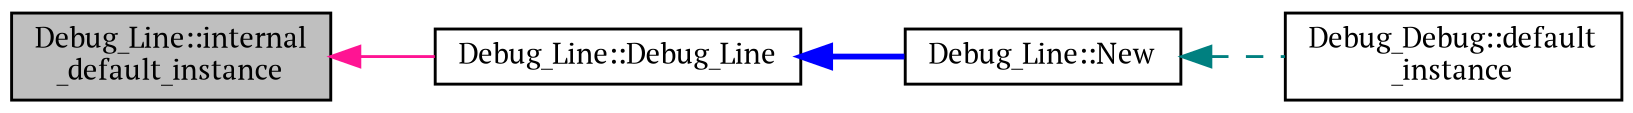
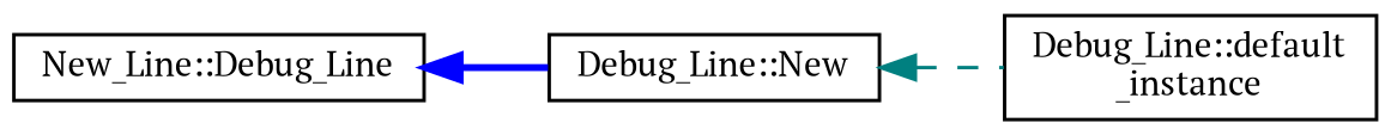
  digraph {
    fontname="PT Serif"
    rankdir=LR
    node [color=black fillcolor=white fontname="PT Serif" fontsize=10 shape=record style=filled]
    edge [dir=back fontname="PT Serif" fontsize=10 labelfontname=Helvetica labelfontsize=10]
-   n1 [fillcolor=grey75 fontcolor=black height=0.2 label="Debug_Line::internal\l_default_instance" width=0.4]
-   n2 [height=0.2 label="Debug_Line::Debug_Line" width=0.4]
+   n2 [height=0.2 label="New_Line::Debug_Line" width=0.4]
    n3 [height=0.2 label="Debug_Line::New" width=0.4]
-   n4 [height=0.2 label="Debug_Debug::default\l_instance" width=0.4]
-   n1 -> n2 [color=deeppink style=solid]
+   n4 [height=0.2 label="Debug_Line::default\l_instance" width=0.4]
    n2 -> n3 [color=blue style=bold]
    n3 -> n4 [color=teal style=dashed]
  }
